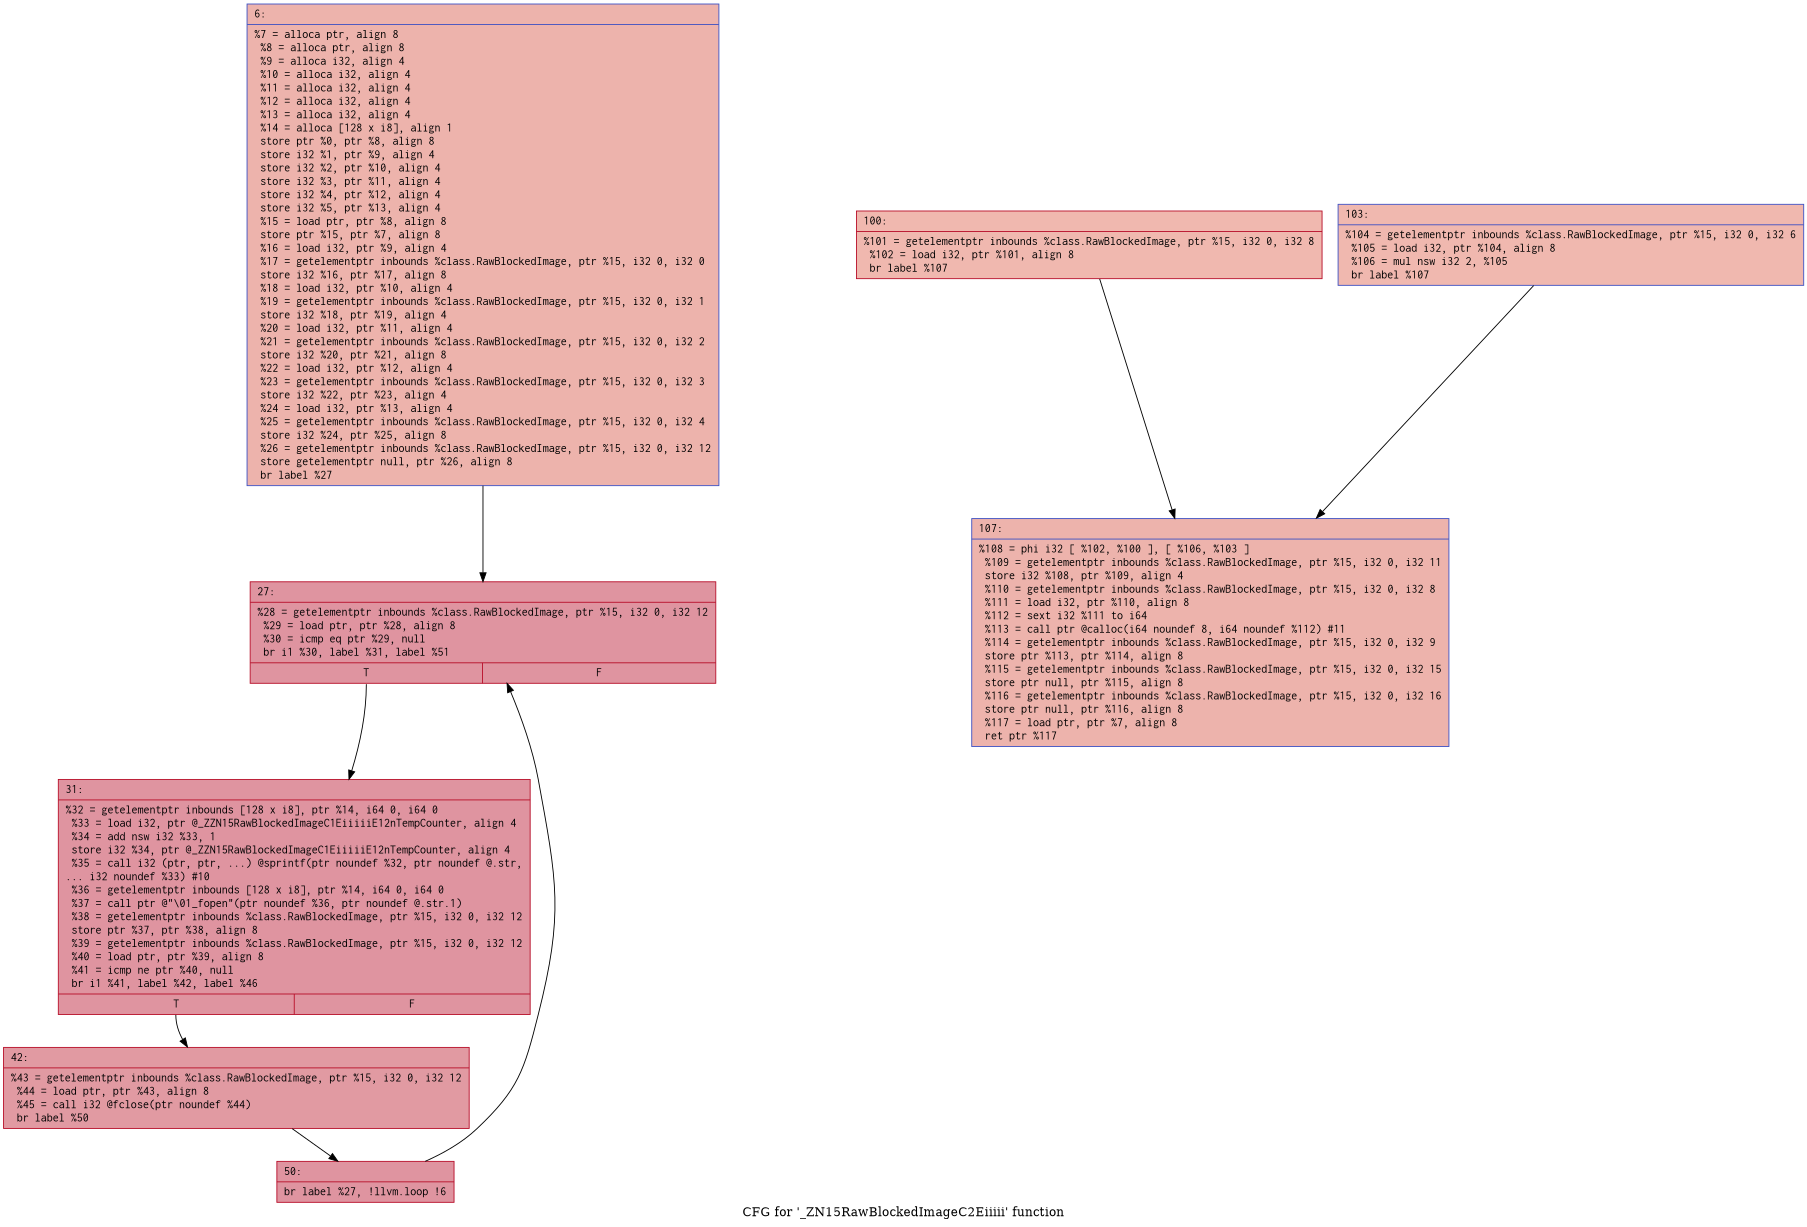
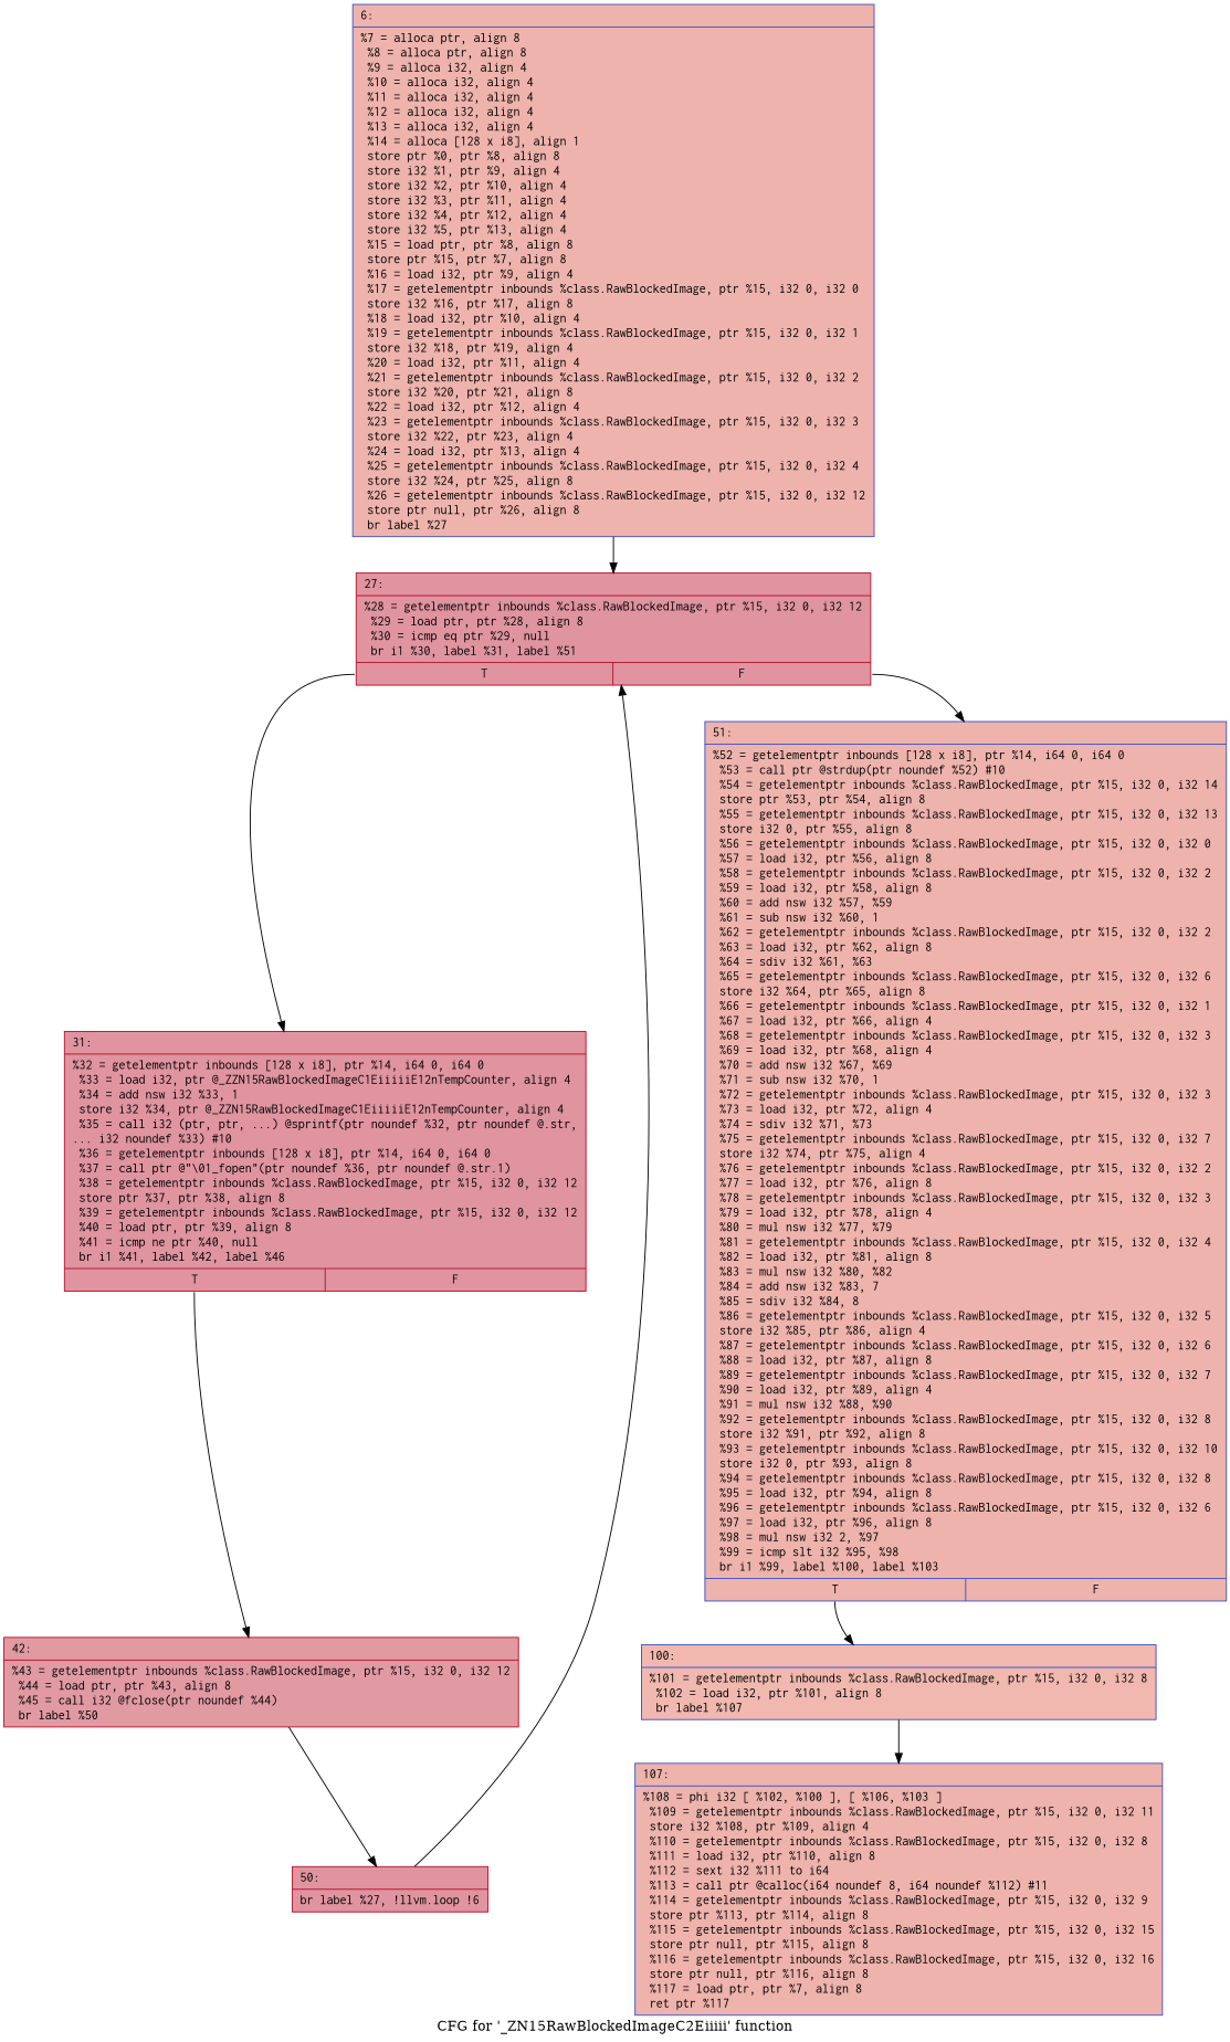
  digraph {
    label="CFG for '_ZN15RawBlockedImageC2Eiiiii' function"
    node [color="#3d50c3ff" fillcolor="#d6524470" fontname=Courier shape=record style=filled]
-   n1 [label="{6:\l|  %7 = alloca ptr, align 8\l  %8 = alloca ptr, align 8\l  %9 = alloca i32, align 4\l  %10 = alloca i32, align 4\l  %11 = alloca i32, align 4\l  %12 = alloca i32, align 4\l  %13 = alloca i32, align 4\l  %14 = alloca [128 x i8], align 1\l  store ptr %0, ptr %8, align 8\l  store i32 %1, ptr %9, align 4\l  store i32 %2, ptr %10, align 4\l  store i32 %3, ptr %11, align 4\l  store i32 %4, ptr %12, align 4\l  store i32 %5, ptr %13, align 4\l  %15 = load ptr, ptr %8, align 8\l  store ptr %15, ptr %7, align 8\l  %16 = load i32, ptr %9, align 4\l  %17 = getelementptr inbounds %class.RawBlockedImage, ptr %15, i32 0, i32 0\l  store i32 %16, ptr %17, align 8\l  %18 = load i32, ptr %10, align 4\l  %19 = getelementptr inbounds %class.RawBlockedImage, ptr %15, i32 0, i32 1\l  store i32 %18, ptr %19, align 4\l  %20 = load i32, ptr %11, align 4\l  %21 = getelementptr inbounds %class.RawBlockedImage, ptr %15, i32 0, i32 2\l  store i32 %20, ptr %21, align 8\l  %22 = load i32, ptr %12, align 4\l  %23 = getelementptr inbounds %class.RawBlockedImage, ptr %15, i32 0, i32 3\l  store i32 %22, ptr %23, align 4\l  %24 = load i32, ptr %13, align 4\l  %25 = getelementptr inbounds %class.RawBlockedImage, ptr %15, i32 0, i32 4\l  store i32 %24, ptr %25, align 8\l  %26 = getelementptr inbounds %class.RawBlockedImage, ptr %15, i32 0, i32 12\l  store getelementptr null, ptr %26, align 8\l  br label %27\l}"]
+   n1 [label="{6:\l|  %7 = alloca ptr, align 8\l  %8 = alloca ptr, align 8\l  %9 = alloca i32, align 4\l  %10 = alloca i32, align 4\l  %11 = alloca i32, align 4\l  %12 = alloca i32, align 4\l  %13 = alloca i32, align 4\l  %14 = alloca [128 x i8], align 1\l  store ptr %0, ptr %8, align 8\l  store i32 %1, ptr %9, align 4\l  store i32 %2, ptr %10, align 4\l  store i32 %3, ptr %11, align 4\l  store i32 %4, ptr %12, align 4\l  store i32 %5, ptr %13, align 4\l  %15 = load ptr, ptr %8, align 8\l  store ptr %15, ptr %7, align 8\l  %16 = load i32, ptr %9, align 4\l  %17 = getelementptr inbounds %class.RawBlockedImage, ptr %15, i32 0, i32 0\l  store i32 %16, ptr %17, align 8\l  %18 = load i32, ptr %10, align 4\l  %19 = getelementptr inbounds %class.RawBlockedImage, ptr %15, i32 0, i32 1\l  store i32 %18, ptr %19, align 4\l  %20 = load i32, ptr %11, align 4\l  %21 = getelementptr inbounds %class.RawBlockedImage, ptr %15, i32 0, i32 2\l  store i32 %20, ptr %21, align 8\l  %22 = load i32, ptr %12, align 4\l  %23 = getelementptr inbounds %class.RawBlockedImage, ptr %15, i32 0, i32 3\l  store i32 %22, ptr %23, align 4\l  %24 = load i32, ptr %13, align 4\l  %25 = getelementptr inbounds %class.RawBlockedImage, ptr %15, i32 0, i32 4\l  store i32 %24, ptr %25, align 8\l  %26 = getelementptr inbounds %class.RawBlockedImage, ptr %15, i32 0, i32 12\l  store ptr null, ptr %26, align 8\l  br label %27\l}"]
    n2 [color="#b70d28ff" fillcolor="#b70d2870" label="{27:\l|  %28 = getelementptr inbounds %class.RawBlockedImage, ptr %15, i32 0, i32 12\l  %29 = load ptr, ptr %28, align 8\l  %30 = icmp eq ptr %29, null\l  br i1 %30, label %31, label %51\l|{<s0>T|<s1>F}}"]
    n3 [color="#b70d28ff" fillcolor="#b70d2870" label="{31:\l|  %32 = getelementptr inbounds [128 x i8], ptr %14, i64 0, i64 0\l  %33 = load i32, ptr @_ZZN15RawBlockedImageC1EiiiiiE12nTempCounter, align 4\l  %34 = add nsw i32 %33, 1\l  store i32 %34, ptr @_ZZN15RawBlockedImageC1EiiiiiE12nTempCounter, align 4\l  %35 = call i32 (ptr, ptr, ...) @sprintf(ptr noundef %32, ptr noundef @.str,\l... i32 noundef %33) #10\l  %36 = getelementptr inbounds [128 x i8], ptr %14, i64 0, i64 0\l  %37 = call ptr @\"\\01_fopen\"(ptr noundef %36, ptr noundef @.str.1)\l  %38 = getelementptr inbounds %class.RawBlockedImage, ptr %15, i32 0, i32 12\l  store ptr %37, ptr %38, align 8\l  %39 = getelementptr inbounds %class.RawBlockedImage, ptr %15, i32 0, i32 12\l  %40 = load ptr, ptr %39, align 8\l  %41 = icmp ne ptr %40, null\l  br i1 %41, label %42, label %46\l|{<s0>T|<s1>F}}"]
+   n4 [label="{51:\l|  %52 = getelementptr inbounds [128 x i8], ptr %14, i64 0, i64 0\l  %53 = call ptr @strdup(ptr noundef %52) #10\l  %54 = getelementptr inbounds %class.RawBlockedImage, ptr %15, i32 0, i32 14\l  store ptr %53, ptr %54, align 8\l  %55 = getelementptr inbounds %class.RawBlockedImage, ptr %15, i32 0, i32 13\l  store i32 0, ptr %55, align 8\l  %56 = getelementptr inbounds %class.RawBlockedImage, ptr %15, i32 0, i32 0\l  %57 = load i32, ptr %56, align 8\l  %58 = getelementptr inbounds %class.RawBlockedImage, ptr %15, i32 0, i32 2\l  %59 = load i32, ptr %58, align 8\l  %60 = add nsw i32 %57, %59\l  %61 = sub nsw i32 %60, 1\l  %62 = getelementptr inbounds %class.RawBlockedImage, ptr %15, i32 0, i32 2\l  %63 = load i32, ptr %62, align 8\l  %64 = sdiv i32 %61, %63\l  %65 = getelementptr inbounds %class.RawBlockedImage, ptr %15, i32 0, i32 6\l  store i32 %64, ptr %65, align 8\l  %66 = getelementptr inbounds %class.RawBlockedImage, ptr %15, i32 0, i32 1\l  %67 = load i32, ptr %66, align 4\l  %68 = getelementptr inbounds %class.RawBlockedImage, ptr %15, i32 0, i32 3\l  %69 = load i32, ptr %68, align 4\l  %70 = add nsw i32 %67, %69\l  %71 = sub nsw i32 %70, 1\l  %72 = getelementptr inbounds %class.RawBlockedImage, ptr %15, i32 0, i32 3\l  %73 = load i32, ptr %72, align 4\l  %74 = sdiv i32 %71, %73\l  %75 = getelementptr inbounds %class.RawBlockedImage, ptr %15, i32 0, i32 7\l  store i32 %74, ptr %75, align 4\l  %76 = getelementptr inbounds %class.RawBlockedImage, ptr %15, i32 0, i32 2\l  %77 = load i32, ptr %76, align 8\l  %78 = getelementptr inbounds %class.RawBlockedImage, ptr %15, i32 0, i32 3\l  %79 = load i32, ptr %78, align 4\l  %80 = mul nsw i32 %77, %79\l  %81 = getelementptr inbounds %class.RawBlockedImage, ptr %15, i32 0, i32 4\l  %82 = load i32, ptr %81, align 8\l  %83 = mul nsw i32 %80, %82\l  %84 = add nsw i32 %83, 7\l  %85 = sdiv i32 %84, 8\l  %86 = getelementptr inbounds %class.RawBlockedImage, ptr %15, i32 0, i32 5\l  store i32 %85, ptr %86, align 4\l  %87 = getelementptr inbounds %class.RawBlockedImage, ptr %15, i32 0, i32 6\l  %88 = load i32, ptr %87, align 8\l  %89 = getelementptr inbounds %class.RawBlockedImage, ptr %15, i32 0, i32 7\l  %90 = load i32, ptr %89, align 4\l  %91 = mul nsw i32 %88, %90\l  %92 = getelementptr inbounds %class.RawBlockedImage, ptr %15, i32 0, i32 8\l  store i32 %91, ptr %92, align 8\l  %93 = getelementptr inbounds %class.RawBlockedImage, ptr %15, i32 0, i32 10\l  store i32 0, ptr %93, align 8\l  %94 = getelementptr inbounds %class.RawBlockedImage, ptr %15, i32 0, i32 8\l  %95 = load i32, ptr %94, align 8\l  %96 = getelementptr inbounds %class.RawBlockedImage, ptr %15, i32 0, i32 6\l  %97 = load i32, ptr %96, align 8\l  %98 = mul nsw i32 2, %97\l  %99 = icmp slt i32 %95, %98\l  br i1 %99, label %100, label %103\l|{<s0>T|<s1>F}}"]
    n5 [color="#b70d28ff" fillcolor="#bb1b2c70" label="{42:\l|  %43 = getelementptr inbounds %class.RawBlockedImage, ptr %15, i32 0, i32 12\l  %44 = load ptr, ptr %43, align 8\l  %45 = call i32 @fclose(ptr noundef %44)\l  br label %50\l}"]
-   n6 [color="#b70d28ff" fillcolor="#dc5d4a70" label="{100:\l|  %101 = getelementptr inbounds %class.RawBlockedImage, ptr %15, i32 0, i32 8\l  %102 = load i32, ptr %101, align 8\l  br label %107\l}"]
+   n6 [fillcolor="#dc5d4a70" label="{100:\l|  %101 = getelementptr inbounds %class.RawBlockedImage, ptr %15, i32 0, i32 8\l  %102 = load i32, ptr %101, align 8\l  br label %107\l}"]
    n7 [color="#b70d28ff" fillcolor="#b70d2870" label="{50:\l|  br label %27, !llvm.loop !6\l}"]
    n8 [label="{107:\l|  %108 = phi i32 [ %102, %100 ], [ %106, %103 ]\l  %109 = getelementptr inbounds %class.RawBlockedImage, ptr %15, i32 0, i32 11\l  store i32 %108, ptr %109, align 4\l  %110 = getelementptr inbounds %class.RawBlockedImage, ptr %15, i32 0, i32 8\l  %111 = load i32, ptr %110, align 8\l  %112 = sext i32 %111 to i64\l  %113 = call ptr @calloc(i64 noundef 8, i64 noundef %112) #11\l  %114 = getelementptr inbounds %class.RawBlockedImage, ptr %15, i32 0, i32 9\l  store ptr %113, ptr %114, align 8\l  %115 = getelementptr inbounds %class.RawBlockedImage, ptr %15, i32 0, i32 15\l  store ptr null, ptr %115, align 8\l  %116 = getelementptr inbounds %class.RawBlockedImage, ptr %15, i32 0, i32 16\l  store ptr null, ptr %116, align 8\l  %117 = load ptr, ptr %7, align 8\l  ret ptr %117\l}"]
-   n9 [fillcolor="#dc5d4a70" label="{103:\l|  %104 = getelementptr inbounds %class.RawBlockedImage, ptr %15, i32 0, i32 6\l  %105 = load i32, ptr %104, align 8\l  %106 = mul nsw i32 2, %105\l  br label %107\l}"]
    n1 -> n2
    n2 -> n3 [tailport=s0]
+   n2 -> n4 [tailport=s1]
    n3 -> n5 [tailport=s0]
+   n4 -> n6 [tailport=s0]
    n5 -> n7
    n6 -> n8
    n7 -> n2
-   n9 -> n8
  }
